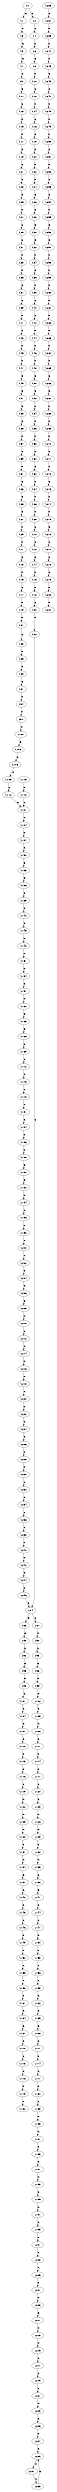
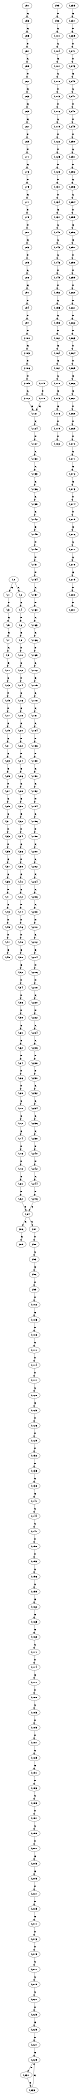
  strict digraph {
    S0
    S1
    S2
    S3
    S4
    S5
    S6
    S7
    S8
    S9
    S10
    S11
    S12
    S13
    S14
    S15
    S16
    S17
    S18
    S19
    S20
    S21
    S22
    S23
    S24
    S25
    S26
    S27
    S28
    S29
    S30
    S31
    S32
    S33
    S34
    S35
    S36
    S37
    S38
    S39
    S40
    S41
    S42
    S43
    S44
    S45
    S46
    S47
    S48
    S49
    S50
    S51
    S52
    S53
    S54
    S55
    S56
    S57
    S58
    S59
    S60
    S61
    S62
    S63
    S64
    S65
    S66
    S67
    S68
    S69
    S70
    S71
    S72
    S73
    S74
    S75
    S76
    S77
    S78
    S79
    S80
    S81
    S82
    S83
    S84
    S85
    S86
    S87
    S88
    S89
    S90
    S91
-   S92
    S93
    S94
    S95
    S96
    S97
    S98
    S99
    S100
    S101
    S102
    S103
    S104
    S105
    S106
    S107
    S108
    S109
    S110
    S111
    S112
    S113
    S114
    S121
    S116
    S117
    S115
    S118
    S119
    S120
    S122
    S123
    S124
    S125
    S126
    S127
    S128
    S129
    S130
    S131
    S132
    S133
    S134
    S135
    S136
    S137
    S138
    S139
    S140
    S141
    S142
    S143
    S144
    S145
    S146
    S147
    S148
    S149
    S150
    S151
    S152
    S153
    S154
    S155
    S156
    S157
    S158
    S159
    S160
    S161
    S162
    S163
    S164
    S165
    S166
    S167
    S168
    S169
    S170
    S171
    S172
    S173
    S174
    S175
    S176
    S177
    S178
    S179
    S180
    S181
    S182
    S183
    S184
    S185
    S186
    S187
    S188
    S189
    S190
    S191
    S192
    S193
    S194
    S195
    S196
    S197
    S198
    S199
    S200
    S201
    S202
    S203
    S204
    S205
    S206
    S207
    S208
    S209
    S210
    S211
    S212
    S213
    S214
    S215
    S216
    S217
    S218
    S219
    S220
    S221
    S222
    S223
    S224
    S225
    S226
    S227
    S228
    S229
    S230
    S231
    S232
    S233
    S234
    S236
    S235
    S237
    S238
    S239
    S240
    S241
    S242
    S243
    S244
    S245
    S246
    S247
    S248
    S249
    S250
    S251
    S252
    S253
    S254
    S255
    S256
    S257
    S258
    S259
    S260
    S261
    S262
    S263
    S264
    S265
    S266
    S267
    S268
    S269
    S270
    S271
    S272
    S273
    S274
    S275
    S276
    S277
    S278
    S279
    S280
    S281
    S0 -> S1 [label=G]
    S0 -> S2 [label=C]
    S1 -> S3 [label=T]
    S2 -> S4 [label=C]
    S3 -> S5 [label=G]
    S4 -> S6 [label=T]
    S5 -> S7 [label=G]
    S6 -> S8 [label=G]
    S7 -> S9 [label=C]
    S8 -> S10 [label=T]
    S9 -> S11 [label=G]
    S10 -> S12 [label=C]
    S11 -> S13 [label=C]
    S12 -> S14 [label=T]
    S13 -> S15 [label=T]
    S14 -> S16 [label=C]
    S15 -> S17 [label=A]
    S16 -> S18 [label=G]
    S17 -> S19 [label=C]
    S18 -> S20 [label=C]
    S19 -> S21 [label=C]
    S20 -> S22 [label=T]
    S21 -> S23 [label=G]
    S22 -> S24 [label=T]
    S23 -> S25 [label=G]
    S24 -> S26 [label=G]
    S25 -> S27 [label=A]
    S26 -> S28 [label=C]
    S27 -> S29 [label=C]
    S28 -> S30 [label=G]
    S29 -> S31 [label=C]
    S30 -> S32 [label=G]
    S31 -> S33 [label=T]
    S32 -> S34 [label=T]
    S33 -> S35 [label=A]
    S34 -> S36 [label=G]
    S35 -> S37 [label=G]
    S36 -> S38 [label=T]
    S37 -> S39 [label=C]
    S38 -> S40 [label=G]
    S39 -> S41 [label=A]
    S40 -> S42 [label=G]
    S41 -> S43 [label=G]
    S42 -> S44 [label=A]
    S43 -> S45 [label=A]
    S44 -> S46 [label=A]
    S45 -> S47 [label=A]
    S46 -> S48 [label=A]
    S47 -> S49 [label=G]
    S48 -> S50 [label=G]
-   S49 -> S51 [label=G]
    S50 -> S52 [label=G]
    S51 -> S53 [label=G]
    S52 -> S54 [label=A]
    S53 -> S55 [label=G]
    S54 -> S56 [label=A]
    S55 -> S57 [label=T]
    S56 -> S58 [label=A]
    S57 -> S59 [label=C]
    S58 -> S60 [label=C]
    S59 -> S61 [label=A]
    S60 -> S62 [label=C]
    S61 -> S63 [label=G]
    S62 -> S64 [label=T]
    S63 -> S65 [label=G]
    S64 -> S66 [label=T]
    S65 -> S67 [label=G]
    S66 -> S68 [label=T]
    S67 -> S69 [label=T]
    S68 -> S70 [label=C]
    S69 -> S71 [label=A]
    S70 -> S72 [label=C]
    S71 -> S73 [label=G]
    S72 -> S74 [label=G]
    S73 -> S75 [label=A]
    S74 -> S76 [label=T]
    S75 -> S77 [label=G]
    S76 -> S78 [label=A]
    S77 -> S79 [label=T]
    S78 -> S80 [label=G]
    S79 -> S81 [label=A]
    S80 -> S82 [label=T]
    S81 -> S83 [label=G]
    S82 -> S84 [label=C]
    S83 -> S85 [label=T]
    S84 -> S86 [label=G]
    S84 -> S87 [label=C]
    S85 -> S88 [label=C]
    S86 -> S89 [label=G]
    S87 -> S90 [label=A]
    S88 -> S91 [label=G]
-   S89 -> S92 [label=C]
    S90 -> S93 [label=C]
    S91 -> S94 [label=T]
-   S92 -> S95 [label=G]
    S93 -> S96 [label=G]
    S94 -> S97 [label=T]
    S95 -> S98 [label=A]
    S96 -> S99 [label=A]
    S97 -> S100 [label=A]
    S98 -> S101 [label=C]
    S99 -> S102 [label=A]
    S100 -> S103 [label=G]
    S101 -> S104 [label=C]
    S102 -> S105 [label=G]
    S103 -> S106 [label=T]
    S104 -> S107 [label=G]
    S105 -> S108 [label=A]
    S106 -> S109 [label=A]
    S107 -> S110 [label=C]
    S108 -> S111 [label=C]
    S109 -> S112 [label=C]
    S110 -> S113 [label=T]
    S111 -> S114 [label=T]
    S112 -> S121 [label=G]
    S113 -> S116 [label=T]
    S114 -> S117 [label=T]
    S121 -> S124 [label=G]
    S116 -> S119 [label=C]
    S117 -> S120 [label=C]
    S115 -> S118 [label=T]
    S118 -> S121 [label=G]
    S119 -> S122 [label=A]
    S120 -> S123 [label=G]
    S122 -> S125 [label=A]
    S123 -> S126 [label=A]
    S124 -> S127 [label=A]
    S125 -> S128 [label=A]
    S126 -> S129 [label=A]
    S127 -> S130 [label=C]
    S128 -> S131 [label=T]
    S129 -> S132 [label=T]
    S130 -> S133 [label=G]
    S131 -> S134 [label=A]
    S132 -> S135 [label=A]
    S133 -> S136 [label=G]
    S134 -> S137 [label=G]
    S135 -> S138 [label=C]
    S136 -> S139 [label=C]
    S137 -> S140 [label=C]
    S138 -> S141 [label=G]
    S139 -> S142 [label=G]
    S140 -> S143 [label=C]
    S141 -> S144 [label=C]
    S142 -> S145 [label=G]
    S143 -> S146 [label=C]
    S144 -> S147 [label=C]
    S145 -> S148 [label=A]
    S146 -> S149 [label=T]
    S147 -> S150 [label=T]
    S148 -> S151 [label=A]
    S149 -> S152 [label=T]
    S150 -> S153 [label=T]
    S151 -> S154 [label=A]
    S152 -> S155 [label=C]
    S153 -> S156 [label=C]
    S154 -> S157 [label=G]
    S155 -> S158 [label=C]
    S156 -> S159 [label=C]
    S157 -> S160 [label=A]
    S158 -> S161 [label=T]
    S159 -> S162 [label=G]
    S160 -> S163 [label=G]
    S161 -> S164 [label=G]
    S162 -> S165 [label=G]
    S163 -> S166 [label=G]
    S164 -> S167 [label=G]
    S165 -> S168 [label=G]
    S166 -> S169 [label=T]
    S167 -> S170 [label=C]
    S168 -> S171 [label=C]
    S169 -> S172 [label=C]
    S170 -> S173 [label=G]
    S171 -> S174 [label=T]
    S172 -> S175 [label=G]
    S173 -> S176 [label=G]
    S174 -> S177 [label=G]
    S175 -> S178 [label=C]
    S176 -> S179 [label=T]
    S177 -> S180 [label=T]
    S178 -> S181 [label=G]
    S179 -> S182 [label=T]
    S180 -> S183 [label=C]
    S181 -> S184 [label=C]
    S183 -> S185 [label=A]
    S184 -> S186 [label=T]
    S185 -> S187 [label=A]
    S186 -> S188 [label=T]
    S187 -> S189 [label=C]
    S188 -> S190 [label=G]
    S189 -> S191 [label=G]
    S190 -> S192 [label=G]
    S191 -> S193 [label=A]
    S192 -> S194 [label=A]
    S193 -> S195 [label=C]
    S194 -> S196 [label=C]
    S195 -> S197 [label=A]
    S196 -> S198 [label=T]
    S197 -> S199 [label=C]
    S198 -> S200 [label=G]
    S199 -> S201 [label=T]
    S200 -> S202 [label=C]
    S201 -> S203 [label=G]
    S202 -> S204 [label=G]
    S203 -> S205 [label=G]
    S204 -> S206 [label=G]
    S205 -> S207 [label=T]
    S206 -> S208 [label=G]
    S207 -> S209 [label=A]
    S208 -> S210 [label=A]
    S209 -> S211 [label=G]
    S210 -> S212 [label=C]
    S211 -> S213 [label=A]
    S212 -> S214 [label=G]
    S213 -> S215 [label=A]
    S214 -> S216 [label=A]
    S215 -> S217 [label=C]
    S216 -> S218 [label=A]
    S217 -> S219 [label=C]
    S218 -> S220 [label=G]
    S219 -> S221 [label=C]
    S220 -> S222 [label=A]
    S221 -> S223 [label=A]
    S222 -> S224 [label=C]
    S223 -> S225 [label=G]
    S224 -> S226 [label=C]
    S225 -> S227 [label=T]
    S226 -> S228 [label=T]
    S227 -> S229 [label=G]
    S228 -> S230 [label=T]
    S229 -> S231 [label=T]
    S230 -> S232 [label=C]
    S231 -> S233 [label=C]
    S232 -> S234 [label=C]
    S233 -> S229 [label=G]
    S234 -> S236 [label=C]
    S236 -> S238 [label=G]
    S235 -> S237 [label=G]
    S237 -> S239 [label=T]
    S238 -> S240 [label=T]
    S239 -> S241 [label=T]
    S240 -> S242 [label=A]
    S241 -> S243 [label=T]
    S242 -> S244 [label=G]
    S243 -> S245 [label=G]
    S244 -> S246 [label=T]
    S245 -> S247 [label=C]
    S246 -> S84 [label=C]
    S247 -> S248 [label=A]
    S248 -> S249 [label=A]
    S249 -> S250 [label=A]
    S250 -> S251 [label=C]
    S251 -> S252 [label=T]
    S252 -> S253 [label=C]
    S253 -> S254 [label=C]
    S254 -> S255 [label=T]
    S255 -> S256 [label=G]
    S256 -> S257 [label=G]
    S257 -> S258 [label=T]
    S258 -> S259 [label=A]
    S259 -> S260 [label=A]
    S260 -> S261 [label=A]
    S261 -> S262 [label=A]
    S262 -> S263 [label=A]
    S263 -> S264 [label=T]
    S264 -> S265 [label=A]
    S265 -> S266 [label=G]
    S266 -> S267 [label=G]
    S267 -> S268 [label=T]
    S268 -> S269 [label=A]
    S269 -> S270 [label=A]
    S270 -> S271 [label=C]
    S271 -> S272 [label=G]
    S272 -> S273 [label=G]
    S273 -> S274 [label=T]
    S274 -> S275 [label=A]
    S275 -> S276 [label=G]
    S276 -> S277 [label=C]
    S277 -> S278 [label=C]
    S278 -> S279 [label=G]
    S279 -> S280 [label=T]
    S280 -> S281 [label=T]
  }
